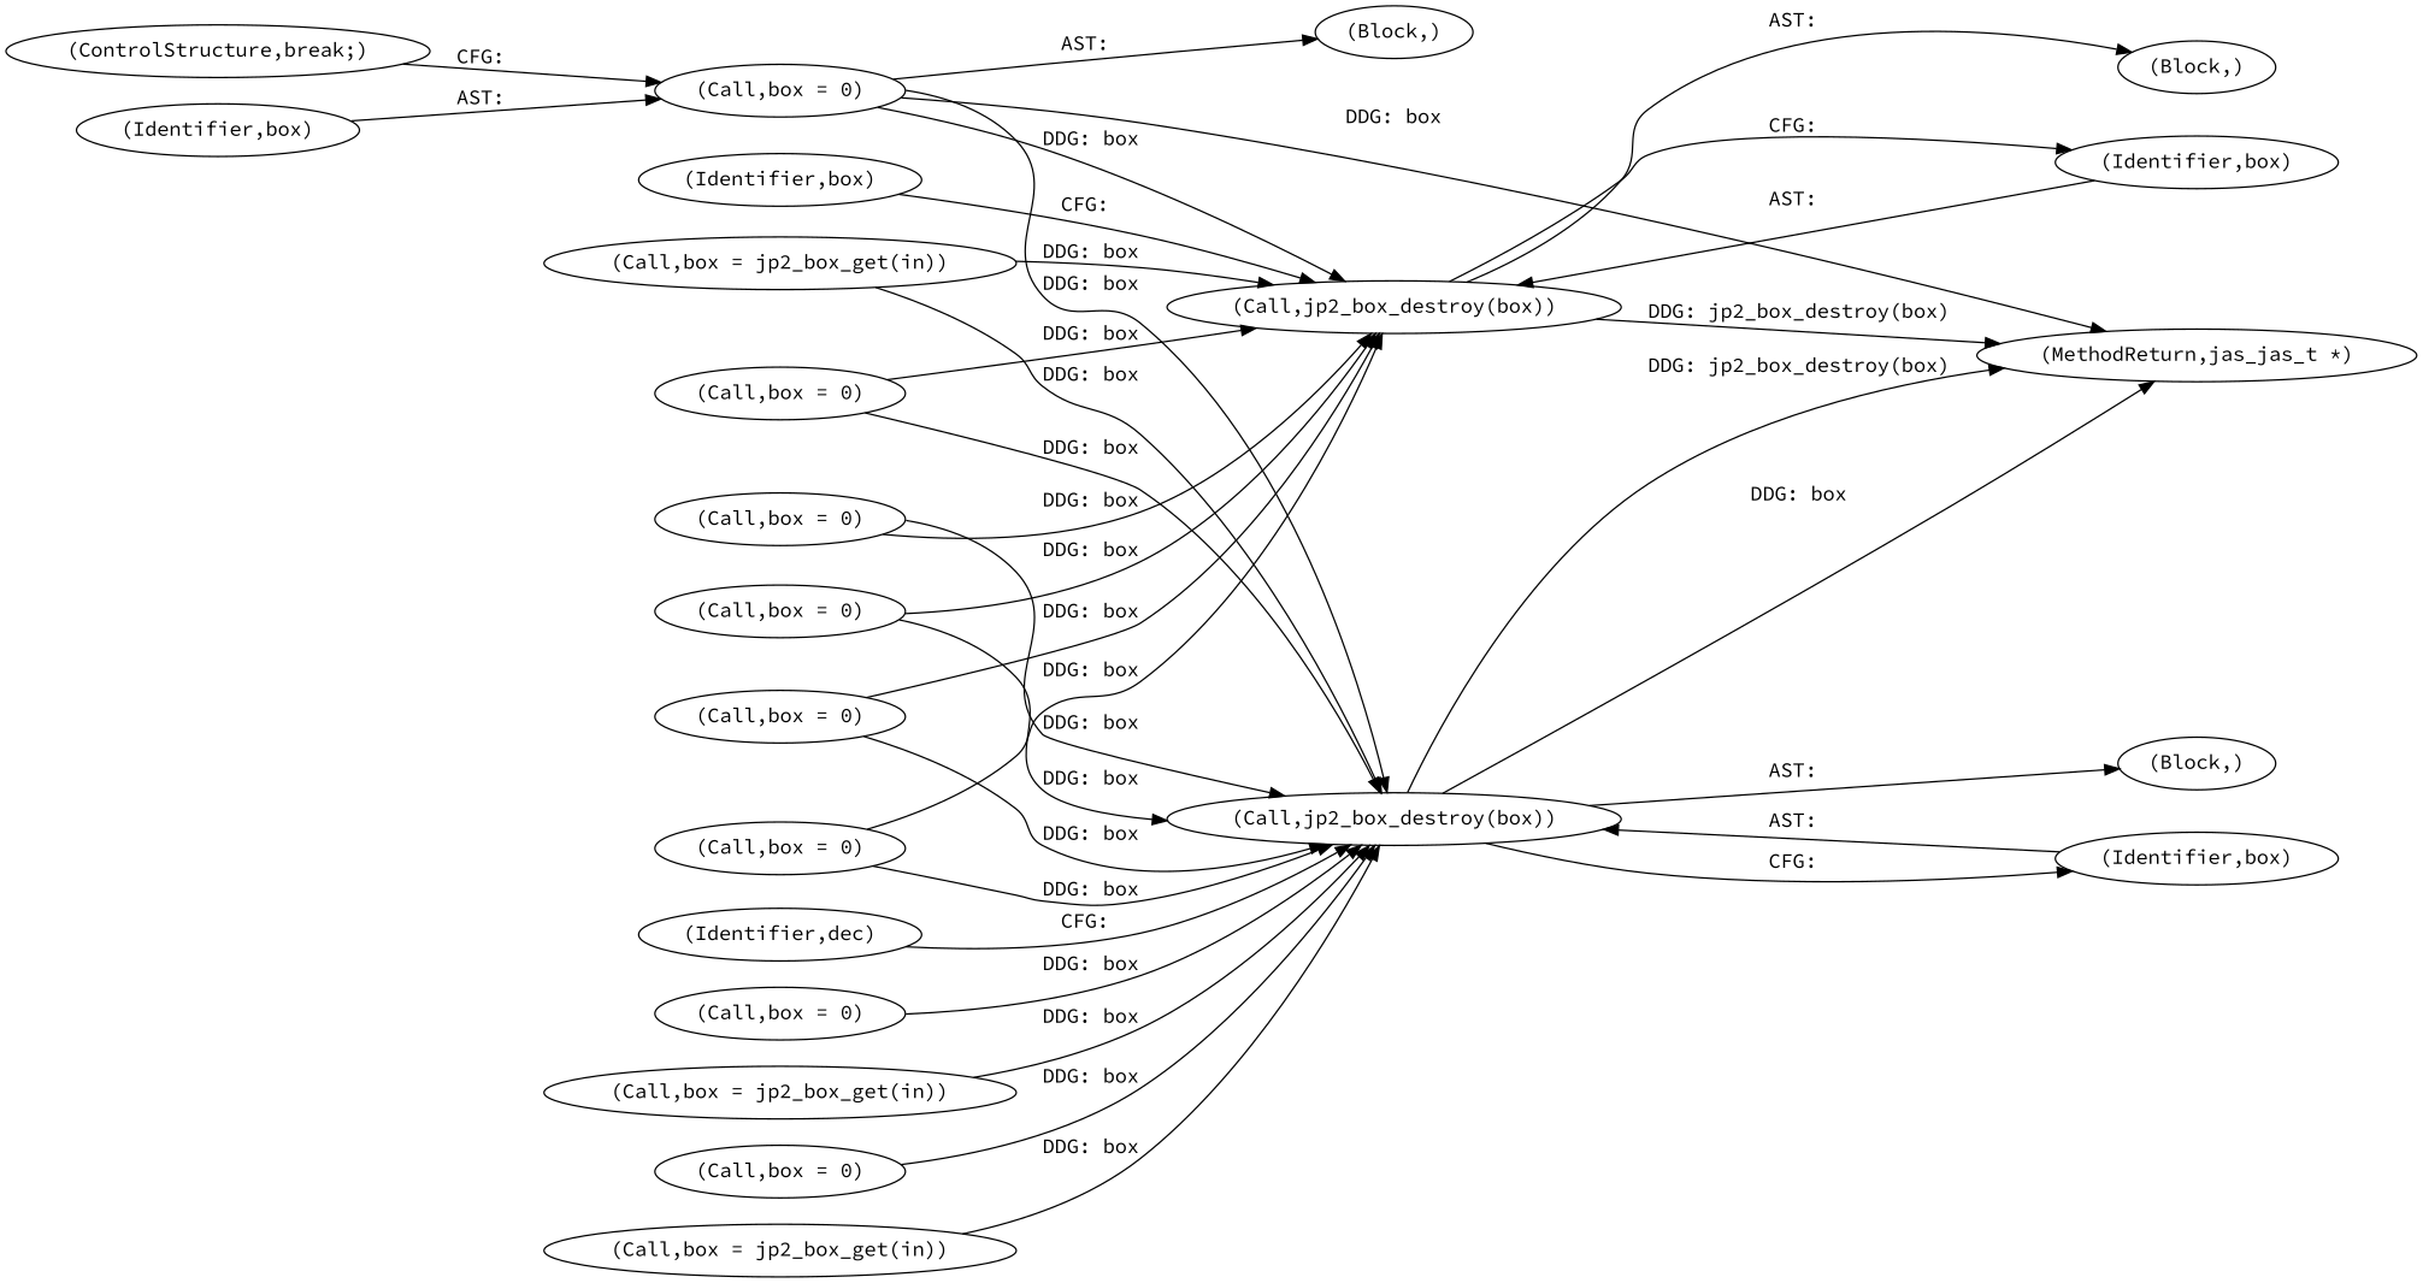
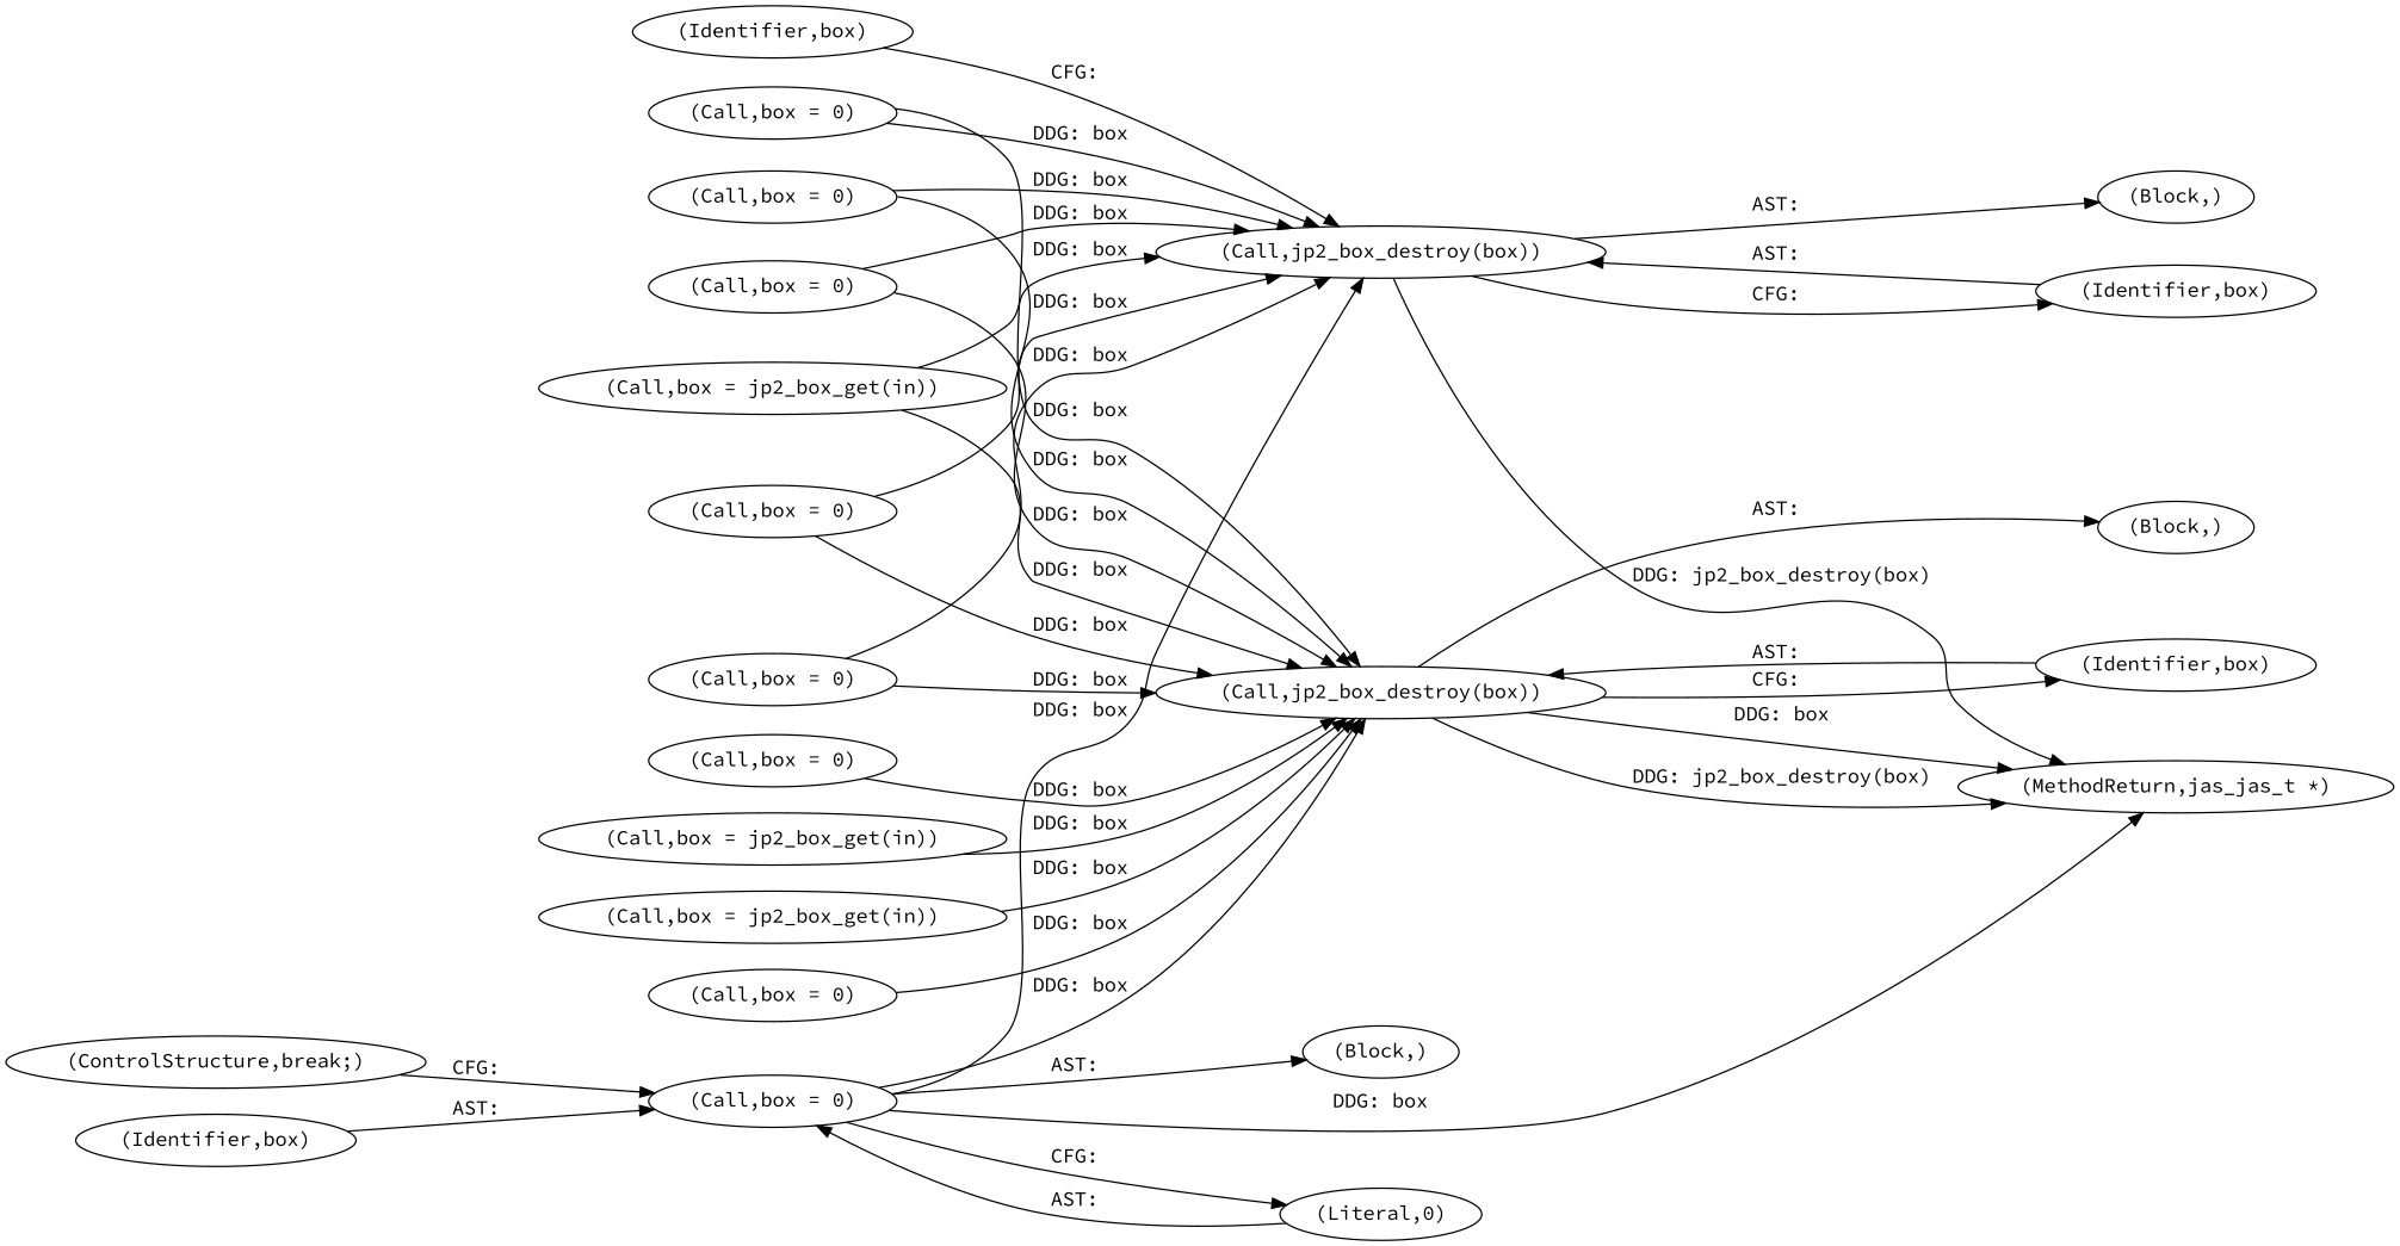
  digraph {
    fontname="Source Code Pro"
    rankdir=LR
    node [fontname="Source Code Pro"]
    edge [fontname="Source Code Pro"]
    n1 [label="(Call,box = 0)"]
    n2 [label="(Call,jp2_box_destroy(box))"]
    n3 [label="(Call,jp2_box_destroy(box))"]
+   n4 [label="(Literal,0)"]
    n5 [label="(Block,)"]
    n6 [label="(MethodReturn,jas_jas_t *)"]
    n7 [label="(Block,)"]
    n8 [label="(Identifier,box)"]
    n9 [label="(Identifier,box)"]
    n10 [label="(Block,)"]
    n11 [label="(Call,box = 0)"]
    n12 [label="(Call,box = 0)"]
    n13 [label="(Call,box = 0)"]
    n14 [label="(Call,box = jp2_box_get(in))"]
-   n15 [label="(Identifier,dec)"]
    n16 [label="(Call,box = 0)"]
    n17 [label="(Call,box = 0)"]
    n18 [label="(Call,box = jp2_box_get(in))"]
    n19 [label="(Call,box = 0)"]
    n20 [label="(Call,box = jp2_box_get(in))"]
    n21 [label="(Identifier,box)"]
    n22 [label="(ControlStructure,break;)"]
    n23 [label="(Identifier,box)"]
    n24 [label="(Call,box = 0)"]
    n1 -> n2 [label="DDG: box"]
    n1 -> n3 [label="DDG: box"]
+   n1 -> n4 [label="CFG: "]
    n1 -> n5 [label="AST: "]
    n1 -> n6 [label="DDG: box"]
    n2 -> n6 [label="DDG: jp2_box_destroy(box)"]
    n2 -> n7 [label="AST: "]
    n2 -> n8 [label="CFG: "]
    n3 -> n6 [label="DDG: box"]
    n3 -> n6 [label="DDG: jp2_box_destroy(box)"]
    n3 -> n9 [label="CFG: "]
    n3 -> n10 [label="AST: "]
+   n4 -> n1 [label="AST: "]
    n8 -> n2 [label="AST: "]
    n9 -> n3 [label="AST: "]
    n11 -> n2 [label="DDG: box"]
    n11 -> n3 [label="DDG: box"]
    n12 -> n2 [label="DDG: box"]
    n12 -> n3 [label="DDG: box"]
    n13 -> n2 [label="DDG: box"]
    n13 -> n3 [label="DDG: box"]
    n14 -> n3 [label="DDG: box"]
-   n15 -> n3 [label="CFG: "]
    n16 -> n3 [label="DDG: box"]
    n17 -> n2 [label="DDG: box"]
    n17 -> n3 [label="DDG: box"]
    n18 -> n3 [label="DDG: box"]
    n19 -> n3 [label="DDG: box"]
    n20 -> n2 [label="DDG: box"]
    n20 -> n3 [label="DDG: box"]
    n21 -> n2 [label="CFG: "]
    n22 -> n1 [label="CFG: "]
    n23 -> n1 [label="AST: "]
    n24 -> n2 [label="DDG: box"]
    n24 -> n3 [label="DDG: box"]
  }
